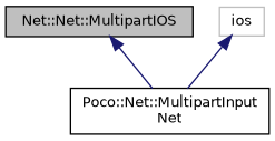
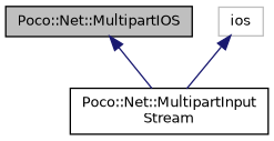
  digraph {
    node [color=black fillcolor=white fontname=Helvetica fontsize=10 shape=record style=filled]
    edge [color=midnightblue dir=back fontname=Helvetica fontsize=10 labelfontname=Helvetica labelfontsize=10 style=solid]
-   n1 [fillcolor=grey75 fontcolor=black height=0.2 label="Net::Net::MultipartIOS" width=0.4]
-   n2 [height=0.2 label="Poco::Net::MultipartInput\lNet" width=0.4]
+   n1 [fillcolor=grey75 fontcolor=black height=0.2 label="Poco::Net::MultipartIOS" width=0.4]
+   n2 [height=0.2 label="Poco::Net::MultipartInput\lStream" width=0.4]
    n3 [color=grey75 height=0.2 label=ios width=0.4]
    n1 -> n2
    n3 -> n2
  }
